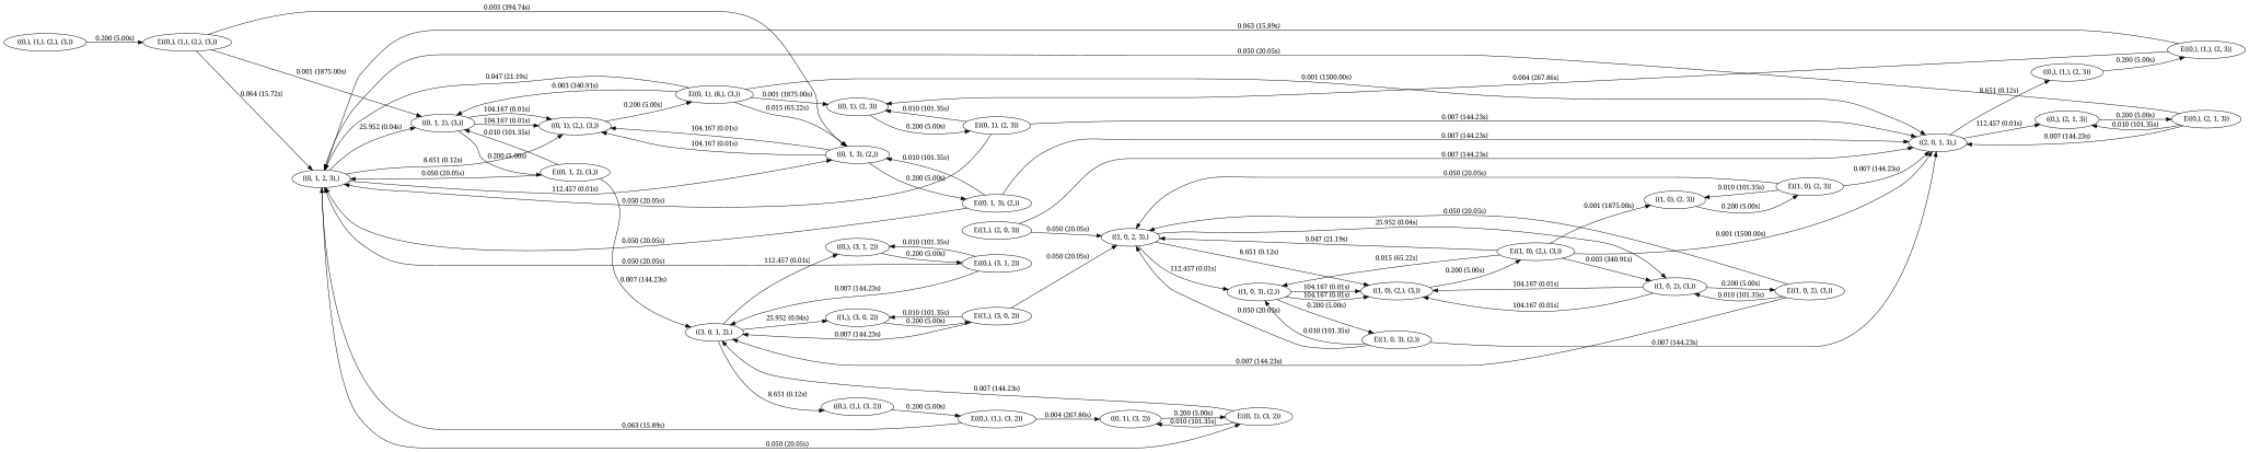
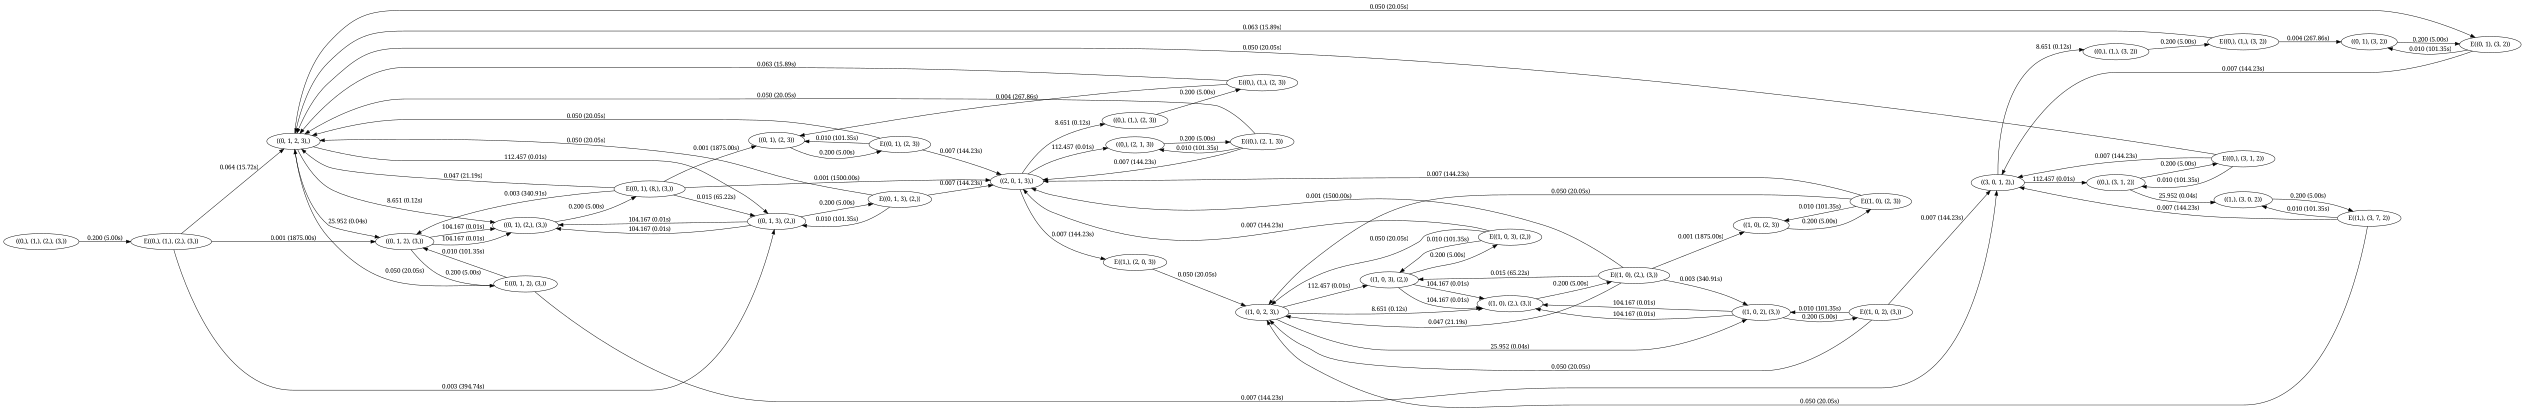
  digraph {
    fontname="Noto Serif"
    rankdir=LR
    node [fontname="Noto Serif"]
    edge [fontname="Noto Serif"]
    "((0,), (1,), (2,), (3,))"
    "E((0,), (1,), (2,), (3,))"
    "((0, 1, 2, 3),)"
    "((0, 1, 2), (3,))"
    "((0, 1, 3), (2,))"
    "((0, 1), (2,), (3,))"
    "E((0, 1), (3, 2))"
    "E((0, 1, 2), (3,))"
    "E((0, 1, 3), (2,))"
    n10 [label="E((0, 1), (8,), (3,))"]
    "((3, 0, 1, 2),)"
    "((2, 0, 1, 3),)"
    "((0, 1), (2, 3))"
    "((0,), (1,), (2, 3))"
    "((0,), (2, 1, 3))"
    "E((0,), (1,), (2, 3))"
    "E((0,), (2, 1, 3))"
    "((1,), (3, 0, 2))"
    "((0,), (1,), (3, 2))"
    "((0,), (3, 1, 2))"
-   "E((1,), (3, 0, 2))"
+   "E((1,), (3, 0, 2))" [label="E((1,), (3, 7, 2))"]
    "E((0,), (1,), (3, 2))"
    "E((0,), (3, 1, 2))"
    "E((1,), (2, 0, 3))"
    "((1, 0, 2, 3),)"
    "E((0, 1), (2, 3))"
    "((0, 1), (3, 2))"
    "((1, 0, 3), (2,))"
    "((1, 0), (2,), (3,))"
    "((1, 0, 2), (3,))"
    "E((1, 0, 3), (2,))"
    "E((1, 0), (2,), (3,))"
    "E((1, 0, 2), (3,))"
    "((1, 0), (2, 3))"
    "E((1, 0), (2, 3))"
    "((0,), (1,), (2,), (3,))" -> "E((0,), (1,), (2,), (3,))" [label="0.200 (5.00s)"]
    "E((0,), (1,), (2,), (3,))" -> "((0, 1, 2, 3),)" [label="0.064 (15.72s)"]
    "E((0,), (1,), (2,), (3,))" -> "((0, 1, 2), (3,))" [label="0.001 (1875.00s)"]
    "E((0,), (1,), (2,), (3,))" -> "((0, 1, 3), (2,))" [label="0.003 (394.74s)"]
    "((0, 1, 2, 3),)" -> "((0, 1, 2), (3,))" [label="25.952 (0.04s)"]
    "((0, 1, 2, 3),)" -> "((0, 1, 3), (2,))" [label="112.457 (0.01s)"]
    "((0, 1, 2, 3),)" -> "((0, 1), (2,), (3,))" [label="8.651 (0.12s)"]
    "((0, 1, 2, 3),)" -> "E((0, 1), (3, 2))" [label="0.050 (20.05s)"]
    "((0, 1, 2), (3,))" -> "((0, 1), (2,), (3,))" [label="104.167 (0.01s)"]
    "((0, 1, 2), (3,))" -> "((0, 1), (2,), (3,))" [label="104.167 (0.01s)"]
    "((0, 1, 2), (3,))" -> "E((0, 1, 2), (3,))" [label="0.200 (5.00s)"]
    "((0, 1, 3), (2,))" -> "((0, 1), (2,), (3,))" [label="104.167 (0.01s)"]
    "((0, 1, 3), (2,))" -> "((0, 1), (2,), (3,))" [label="104.167 (0.01s)"]
    "((0, 1, 3), (2,))" -> "E((0, 1, 3), (2,))" [label="0.200 (5.00s)"]
    "((0, 1), (2,), (3,))" -> n10 [label="0.200 (5.00s)"]
    "E((0, 1), (3, 2))" -> "((3, 0, 1, 2),)" [label="0.007 (144.23s)"]
    "E((0, 1), (3, 2))" -> "((0, 1), (3, 2))" [label="0.010 (101.35s)"]
    "E((0, 1, 2), (3,))" -> "((0, 1, 2, 3),)" [label="0.050 (20.05s)"]
    "E((0, 1, 2), (3,))" -> "((0, 1, 2), (3,))" [label="0.010 (101.35s)"]
    "E((0, 1, 2), (3,))" -> "((3, 0, 1, 2),)" [label="0.007 (144.23s)"]
    "E((0, 1, 3), (2,))" -> "((0, 1, 2, 3),)" [label="0.050 (20.05s)"]
    "E((0, 1, 3), (2,))" -> "((0, 1, 3), (2,))" [label="0.010 (101.35s)"]
    "E((0, 1, 3), (2,))" -> "((2, 0, 1, 3),)" [label="0.007 (144.23s)"]
    n10 -> "((0, 1, 2, 3),)" [label="0.047 (21.19s)"]
    n10 -> "((0, 1, 2), (3,))" [label="0.003 (340.91s)"]
    n10 -> "((0, 1, 3), (2,))" [label="0.015 (65.22s)"]
    n10 -> "((2, 0, 1, 3),)" [label="0.001 (1500.00s)"]
    n10 -> "((0, 1), (2, 3))" [label="0.001 (1875.00s)"]
-   "((3, 0, 1, 2),)" -> "((1,), (3, 0, 2))" [label="25.952 (0.04s)"]
+   "((0,), (3, 1, 2))" -> "((1,), (3, 0, 2))" [label="25.952 (0.04s)"]
    "((3, 0, 1, 2),)" -> "((0,), (1,), (3, 2))" [label="8.651 (0.12s)"]
    "((3, 0, 1, 2),)" -> "((0,), (3, 1, 2))" [label="112.457 (0.01s)"]
    "((2, 0, 1, 3),)" -> "((0,), (1,), (2, 3))" [label="8.651 (0.12s)"]
    "((2, 0, 1, 3),)" -> "((0,), (2, 1, 3))" [label="112.457 (0.01s)"]
    "((0, 1), (2, 3))" -> "E((0, 1), (2, 3))" [label="0.200 (5.00s)"]
    "((0,), (1,), (2, 3))" -> "E((0,), (1,), (2, 3))" [label="0.200 (5.00s)"]
    "((0,), (2, 1, 3))" -> "E((0,), (2, 1, 3))" [label="0.200 (5.00s)"]
    "E((0,), (1,), (2, 3))" -> "((0, 1, 2, 3),)" [label="0.063 (15.89s)"]
    "E((0,), (1,), (2, 3))" -> "((0, 1), (2, 3))" [label="0.004 (267.86s)"]
    "E((0,), (2, 1, 3))" -> "((0, 1, 2, 3),)" [label="0.050 (20.05s)"]
    "E((0,), (2, 1, 3))" -> "((2, 0, 1, 3),)" [label="0.007 (144.23s)"]
    "E((0,), (2, 1, 3))" -> "((0,), (2, 1, 3))" [label="0.010 (101.35s)"]
    "((1,), (3, 0, 2))" -> "E((1,), (3, 0, 2))" [label="0.200 (5.00s)"]
    "((0,), (1,), (3, 2))" -> "E((0,), (1,), (3, 2))" [label="0.200 (5.00s)"]
    "((0,), (3, 1, 2))" -> "E((0,), (3, 1, 2))" [label="0.200 (5.00s)"]
    "E((1,), (3, 0, 2))" -> "((3, 0, 1, 2),)" [label="0.007 (144.23s)"]
    "E((1,), (3, 0, 2))" -> "((1,), (3, 0, 2))" [label="0.010 (101.35s)"]
    "E((1,), (3, 0, 2))" -> "((1, 0, 2, 3),)" [label="0.050 (20.05s)"]
    "E((0,), (1,), (3, 2))" -> "((0, 1, 2, 3),)" [label="0.063 (15.89s)"]
    "E((0,), (1,), (3, 2))" -> "((0, 1), (3, 2))" [label="0.004 (267.86s)"]
    "E((0,), (3, 1, 2))" -> "((0, 1, 2, 3),)" [label="0.050 (20.05s)"]
    "E((0,), (3, 1, 2))" -> "((3, 0, 1, 2),)" [label="0.007 (144.23s)"]
    "E((0,), (3, 1, 2))" -> "((0,), (3, 1, 2))" [label="0.010 (101.35s)"]
-   "E((1,), (2, 0, 3))" -> "((2, 0, 1, 3),)" [label="0.007 (144.23s)"]
+   "((2, 0, 1, 3),)" -> "E((1,), (2, 0, 3))" [label="0.007 (144.23s)"]
    "E((1,), (2, 0, 3))" -> "((1, 0, 2, 3),)" [label="0.050 (20.05s)"]
    "((1, 0, 2, 3),)" -> "((1, 0, 3), (2,))" [label="112.457 (0.01s)"]
    "((1, 0, 2, 3),)" -> "((1, 0), (2,), (3,))" [label="8.651 (0.12s)"]
    "((1, 0, 2, 3),)" -> "((1, 0, 2), (3,))" [label="25.952 (0.04s)"]
    "E((0, 1), (2, 3))" -> "((0, 1, 2, 3),)" [label="0.050 (20.05s)"]
    "E((0, 1), (2, 3))" -> "((2, 0, 1, 3),)" [label="0.007 (144.23s)"]
    "E((0, 1), (2, 3))" -> "((0, 1), (2, 3))" [label="0.010 (101.35s)"]
    "((0, 1), (3, 2))" -> "E((0, 1), (3, 2))" [label="0.200 (5.00s)"]
    "((1, 0, 3), (2,))" -> "((1, 0), (2,), (3,))" [label="104.167 (0.01s)"]
    "((1, 0, 3), (2,))" -> "((1, 0), (2,), (3,))" [label="104.167 (0.01s)"]
    "((1, 0, 3), (2,))" -> "E((1, 0, 3), (2,))" [label="0.200 (5.00s)"]
    "((1, 0), (2,), (3,))" -> "E((1, 0), (2,), (3,))" [label="0.200 (5.00s)"]
    "((1, 0, 2), (3,))" -> "((1, 0), (2,), (3,))" [label="104.167 (0.01s)"]
    "((1, 0, 2), (3,))" -> "((1, 0), (2,), (3,))" [label="104.167 (0.01s)"]
    "((1, 0, 2), (3,))" -> "E((1, 0, 2), (3,))" [label="0.200 (5.00s)"]
    "E((1, 0, 3), (2,))" -> "((2, 0, 1, 3),)" [label="0.007 (144.23s)"]
    "E((1, 0, 3), (2,))" -> "((1, 0, 2, 3),)" [label="0.050 (20.05s)"]
    "E((1, 0, 3), (2,))" -> "((1, 0, 3), (2,))" [label="0.010 (101.35s)"]
    "E((1, 0), (2,), (3,))" -> "((2, 0, 1, 3),)" [label="0.001 (1500.00s)"]
    "E((1, 0), (2,), (3,))" -> "((1, 0, 2, 3),)" [label="0.047 (21.19s)"]
    "E((1, 0), (2,), (3,))" -> "((1, 0, 3), (2,))" [label="0.015 (65.22s)"]
    "E((1, 0), (2,), (3,))" -> "((1, 0, 2), (3,))" [label="0.003 (340.91s)"]
    "E((1, 0), (2,), (3,))" -> "((1, 0), (2, 3))" [label="0.001 (1875.00s)"]
    "E((1, 0, 2), (3,))" -> "((3, 0, 1, 2),)" [label="0.007 (144.23s)"]
    "E((1, 0, 2), (3,))" -> "((1, 0, 2, 3),)" [label="0.050 (20.05s)"]
    "E((1, 0, 2), (3,))" -> "((1, 0, 2), (3,))" [label="0.010 (101.35s)"]
    "((1, 0), (2, 3))" -> "E((1, 0), (2, 3))" [label="0.200 (5.00s)"]
    "E((1, 0), (2, 3))" -> "((2, 0, 1, 3),)" [label="0.007 (144.23s)"]
    "E((1, 0), (2, 3))" -> "((1, 0, 2, 3),)" [label="0.050 (20.05s)"]
    "E((1, 0), (2, 3))" -> "((1, 0), (2, 3))" [label="0.010 (101.35s)"]
  }
